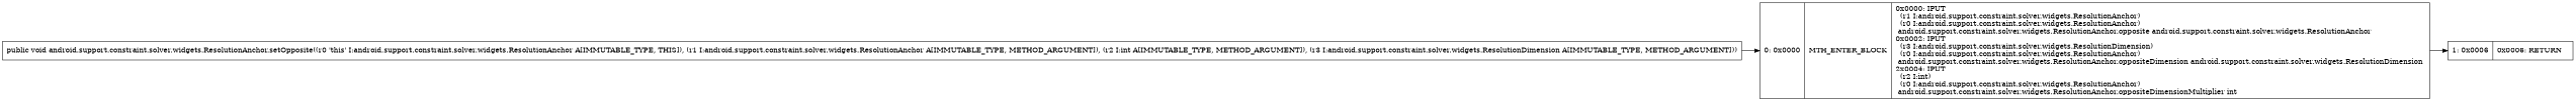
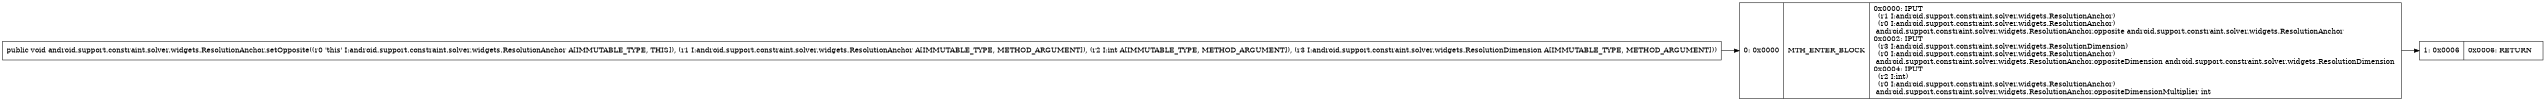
  digraph {
    rankdir=LR
    node [shape=record]
-   n1 [label="{0\:\ 0x0000|MTH_ENTER_BLOCK\l|0x0000: IPUT  \l  (r1 I:android.support.constraint.solver.widgets.ResolutionAnchor)\l  (r0 I:android.support.constraint.solver.widgets.ResolutionAnchor)\l android.support.constraint.solver.widgets.ResolutionAnchor.opposite android.support.constraint.solver.widgets.ResolutionAnchor \l0x0002: IPUT  \l  (r3 I:android.support.constraint.solver.widgets.ResolutionDimension)\l  (r0 I:android.support.constraint.solver.widgets.ResolutionAnchor)\l android.support.constraint.solver.widgets.ResolutionAnchor.oppositeDimension android.support.constraint.solver.widgets.ResolutionDimension \l2x0004: IPUT  \l  (r2 I:int)\l  (r0 I:android.support.constraint.solver.widgets.ResolutionAnchor)\l android.support.constraint.solver.widgets.ResolutionAnchor.oppositeDimensionMultiplier int \l}"]
+   n1 [label="{0\:\ 0x0000|MTH_ENTER_BLOCK\l|0x0000: IPUT  \l  (r1 I:android.support.constraint.solver.widgets.ResolutionAnchor)\l  (r0 I:android.support.constraint.solver.widgets.ResolutionAnchor)\l android.support.constraint.solver.widgets.ResolutionAnchor.opposite android.support.constraint.solver.widgets.ResolutionAnchor \l0x0002: IPUT  \l  (r3 I:android.support.constraint.solver.widgets.ResolutionDimension)\l  (r0 I:android.support.constraint.solver.widgets.ResolutionAnchor)\l android.support.constraint.solver.widgets.ResolutionAnchor.oppositeDimension android.support.constraint.solver.widgets.ResolutionDimension \l0x0004: IPUT  \l  (r2 I:int)\l  (r0 I:android.support.constraint.solver.widgets.ResolutionAnchor)\l android.support.constraint.solver.widgets.ResolutionAnchor.oppositeDimensionMultiplier int \l}"]
    n2 [label="{1\:\ 0x0006|0x0006: RETURN   \l}"]
    n3 [label="{public void android.support.constraint.solver.widgets.ResolutionAnchor.setOpposite((r0 'this' I:android.support.constraint.solver.widgets.ResolutionAnchor A[IMMUTABLE_TYPE, THIS]), (r1 I:android.support.constraint.solver.widgets.ResolutionAnchor A[IMMUTABLE_TYPE, METHOD_ARGUMENT]), (r2 I:int A[IMMUTABLE_TYPE, METHOD_ARGUMENT]), (r3 I:android.support.constraint.solver.widgets.ResolutionDimension A[IMMUTABLE_TYPE, METHOD_ARGUMENT])) }"]
    n1 -> n2
    n3 -> n1
  }
